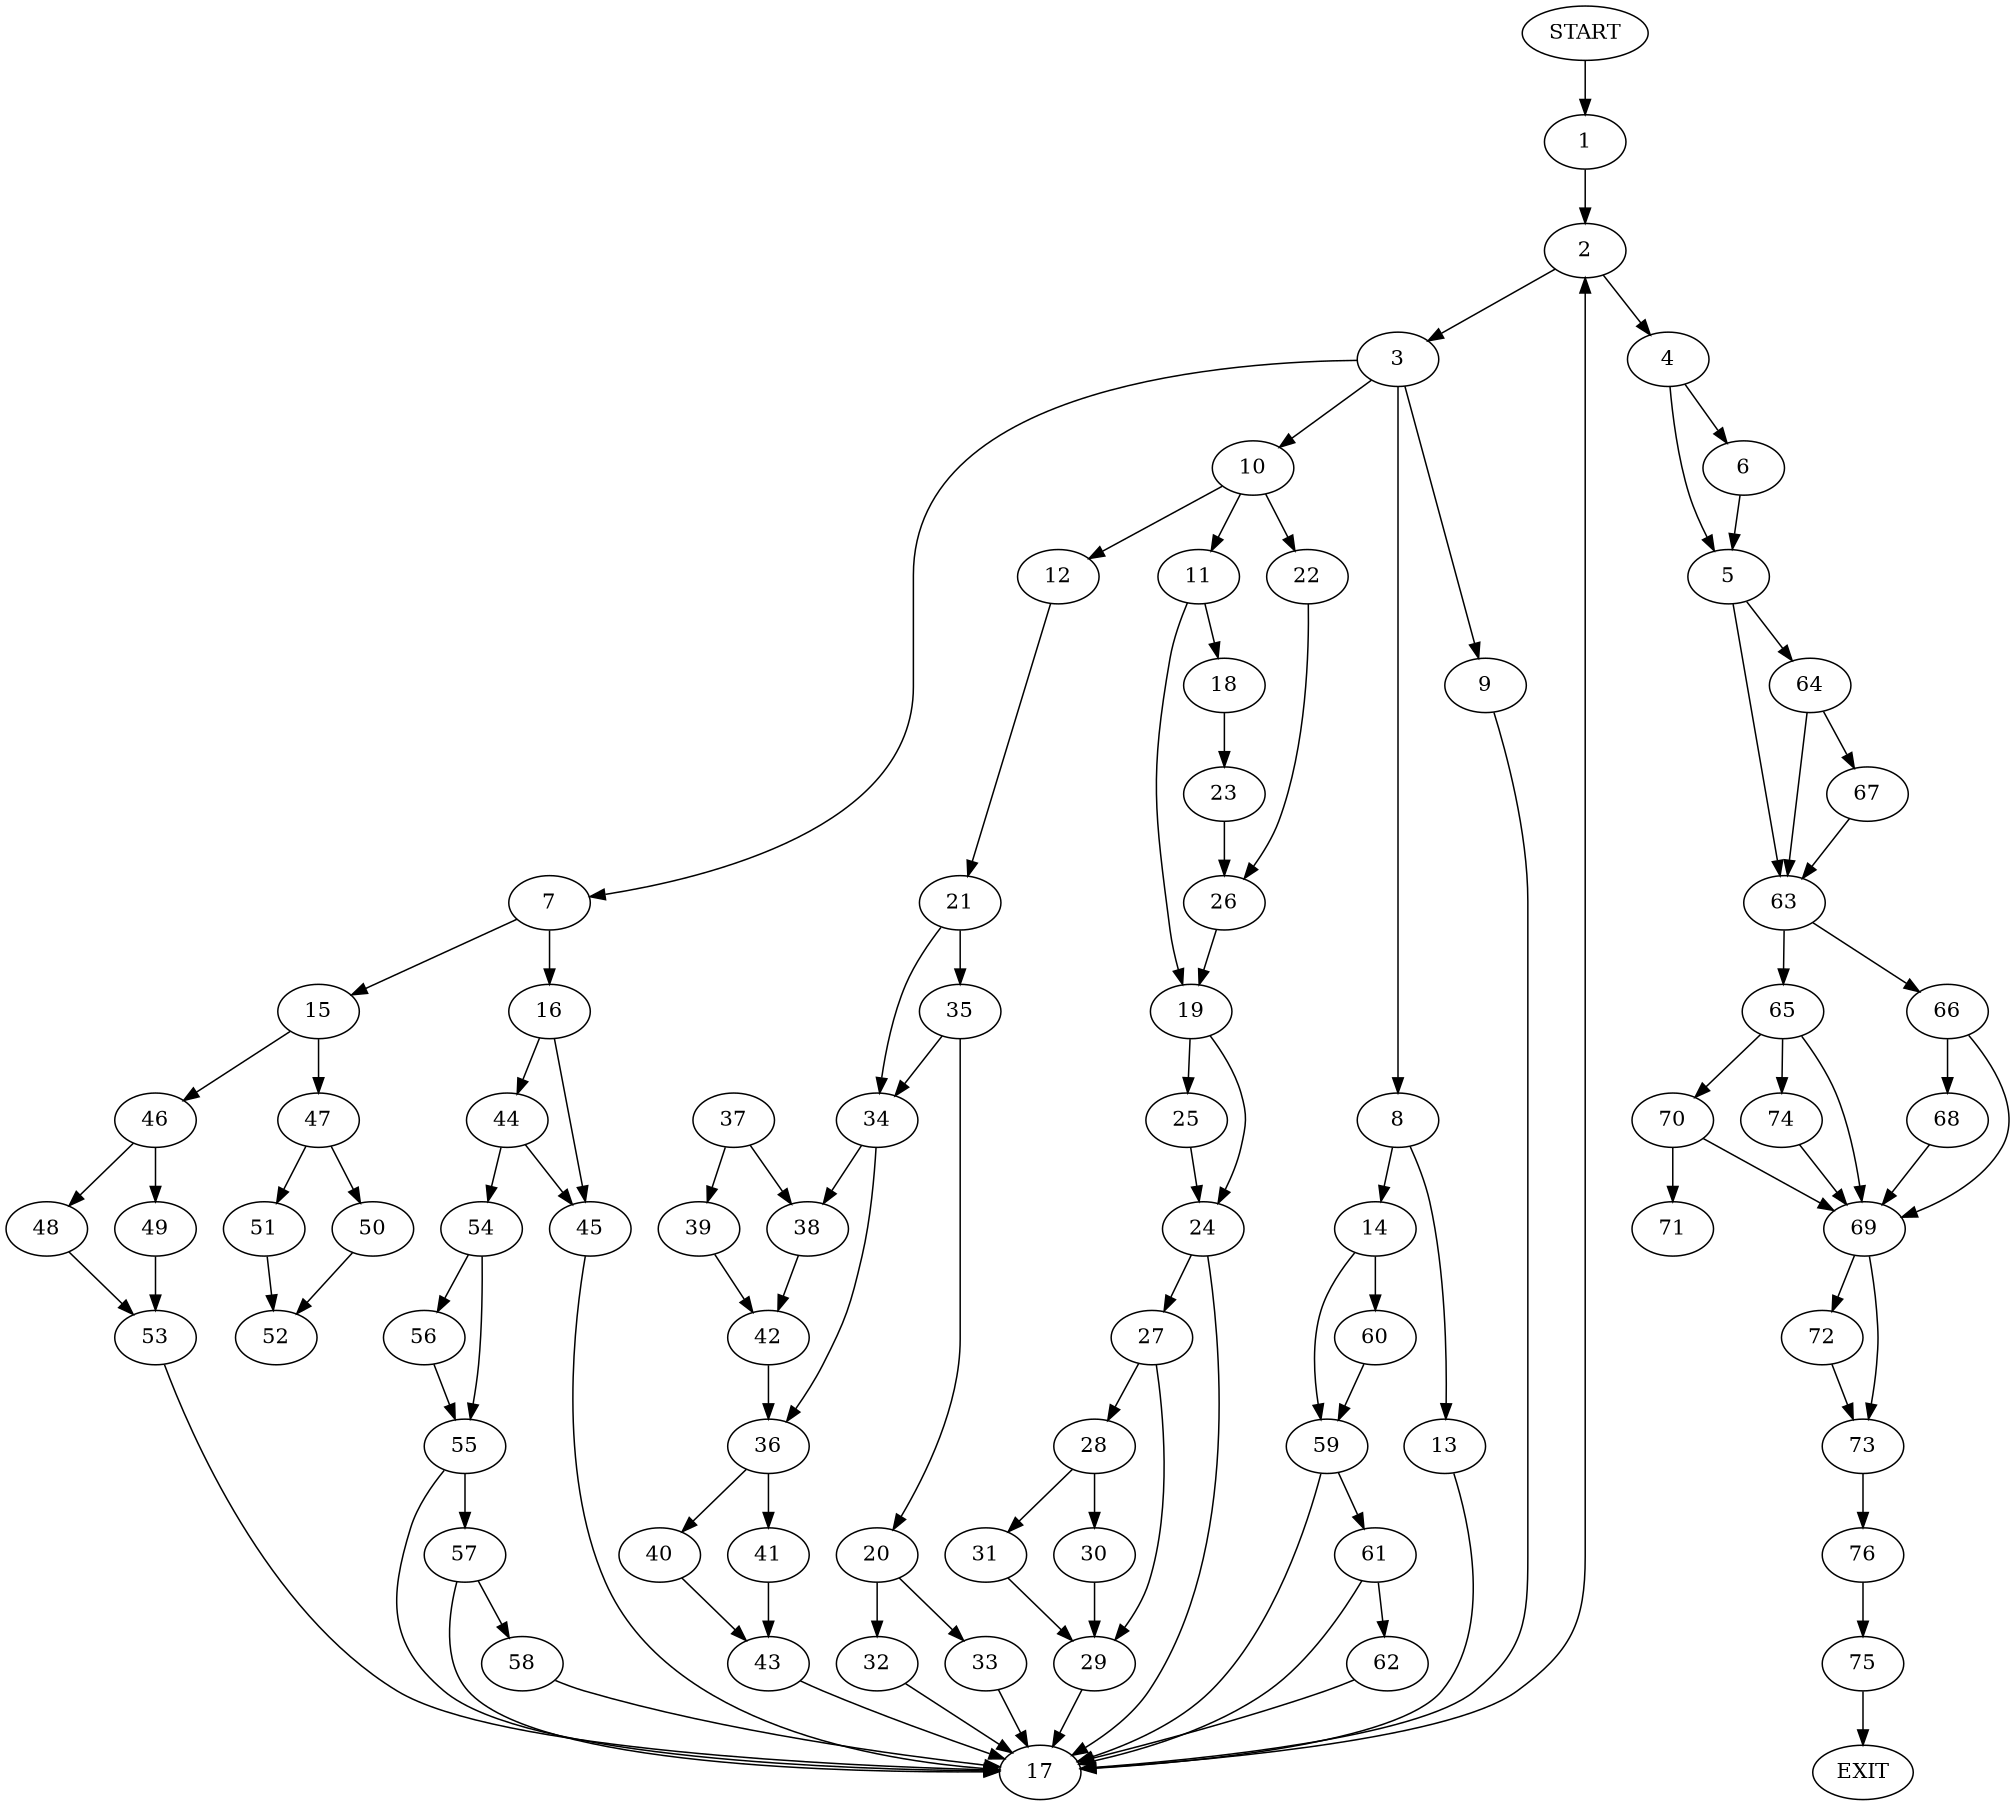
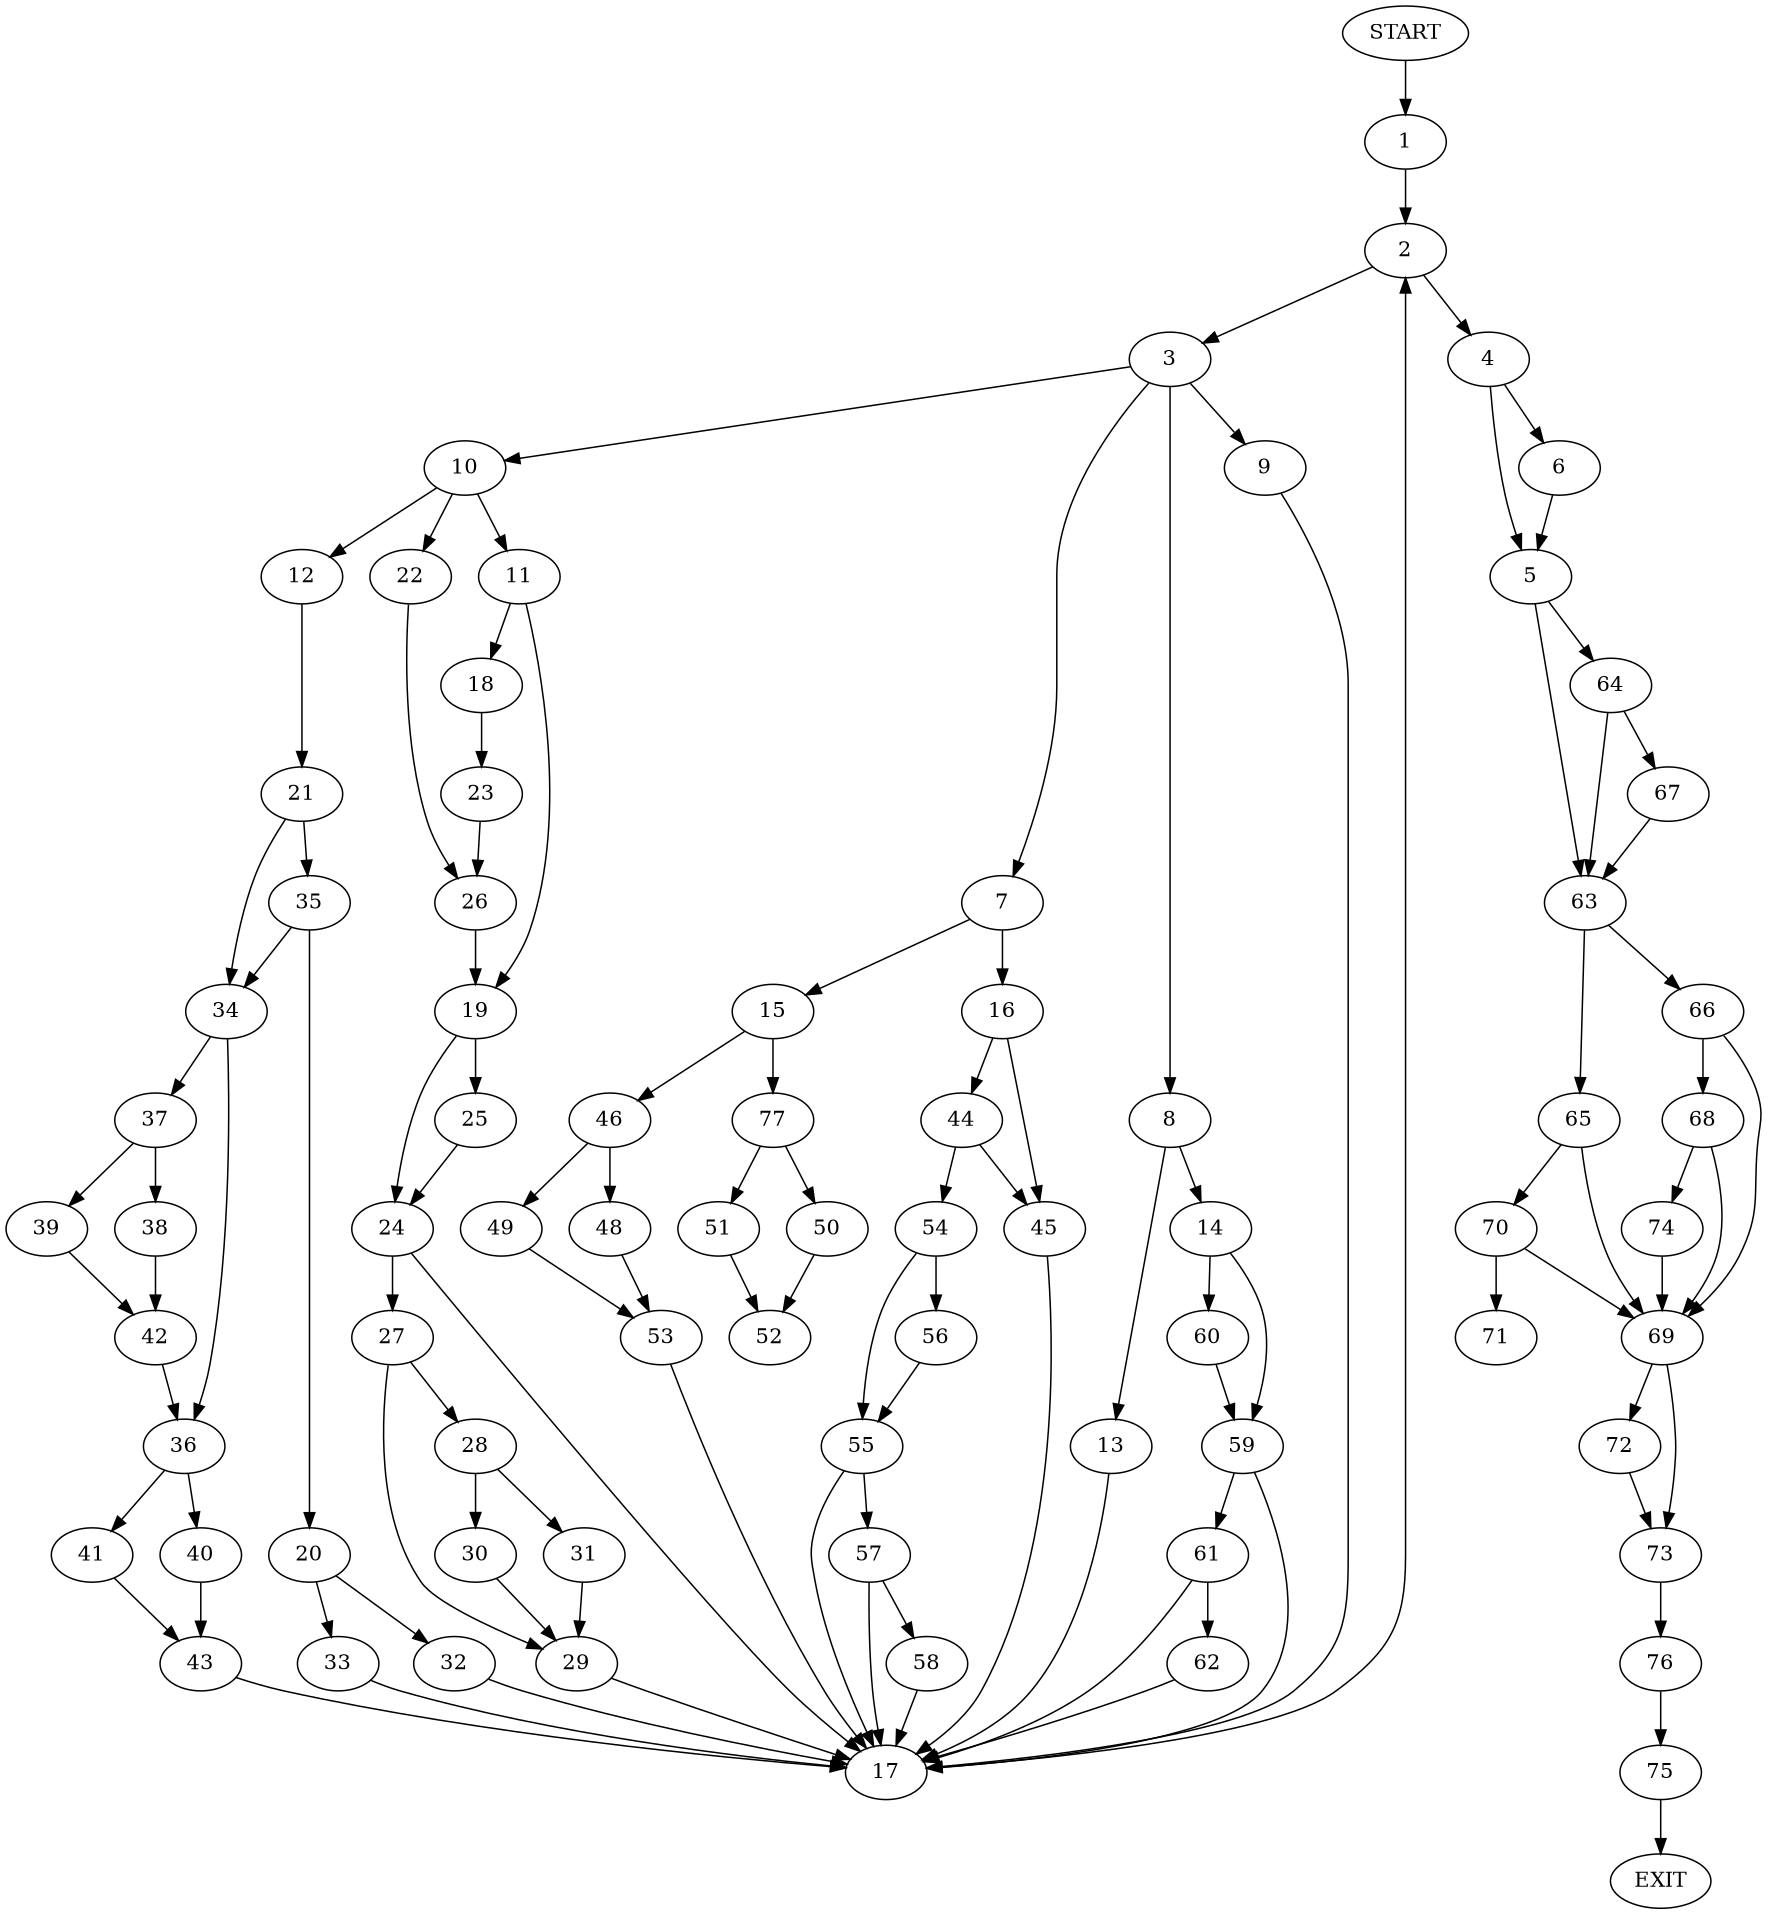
  digraph {
    n1 [label=START]
    1
    2
    n4 [label=EXIT]
    3
    4
    7
    8
    9
    10
    5
    6
    15
    16
    13
    14
    17
    11
    12
    22
    63
    64
    65
    66
    67
    46
-   47
+   47 [label=77]
    44
    45
    59
    60
    18
    19
    21
    23
    24
    25
    20
    32
    33
    34
    35
    61
    48
    49
    50
    51
    54
    26
    27
    36
    37
    28
    29
    30
    31
    40
    41
    38
    39
    43
    42
    55
    56
    53
    52
    57
    58
    62
    69
    70
    68
    72
    73
    71
    74
    76
    75
    n1 -> 1
    1 -> 2
    2 -> 3
    2 -> 4
    3 -> 7
    3 -> 8
    3 -> 9
    3 -> 10
    4 -> 5
    4 -> 6
    7 -> 15
    7 -> 16
    8 -> 13
    8 -> 14
    9 -> 17
    10 -> 11
    10 -> 12
    10 -> 22
    5 -> 63
    5 -> 64
    6 -> 5
    15 -> 46
    15 -> 47
    16 -> 44
    16 -> 45
    13 -> 17
    14 -> 59
    14 -> 60
    17 -> 2
    11 -> 18
    11 -> 19
    12 -> 21
    22 -> 26
    63 -> 65
    63 -> 66
    64 -> 63
    64 -> 67
    65 -> 69
    65 -> 70
    66 -> 69
    66 -> 68
    67 -> 63
    46 -> 48
    46 -> 49
    47 -> 50
    47 -> 51
    44 -> 45
    44 -> 54
    45 -> 17
    59 -> 17
    59 -> 61
    60 -> 59
    18 -> 23
    19 -> 24
    19 -> 25
    21 -> 34
    21 -> 35
    23 -> 26
    24 -> 17
    24 -> 27
    25 -> 24
    20 -> 32
    20 -> 33
    32 -> 17
    33 -> 17
    34 -> 36
-   34 -> 38
+   34 -> 37
    35 -> 20
    35 -> 34
    61 -> 17
    61 -> 62
    48 -> 53
    49 -> 53
    50 -> 52
    51 -> 52
    54 -> 55
    54 -> 56
    26 -> 19
    27 -> 28
    27 -> 29
    36 -> 40
    36 -> 41
    37 -> 38
    37 -> 39
    28 -> 30
    28 -> 31
    29 -> 17
    30 -> 29
    31 -> 29
    40 -> 43
    41 -> 43
    38 -> 42
    39 -> 42
    43 -> 17
    42 -> 36
    55 -> 17
    55 -> 57
    56 -> 55
    53 -> 17
    57 -> 17
    57 -> 58
    58 -> 17
    62 -> 17
    69 -> 72
    69 -> 73
    70 -> 69
    70 -> 71
    68 -> 69
-   65 -> 74
+   68 -> 74
    72 -> 73
    73 -> 76
    74 -> 69
    76 -> 75
    75 -> n4
  }
